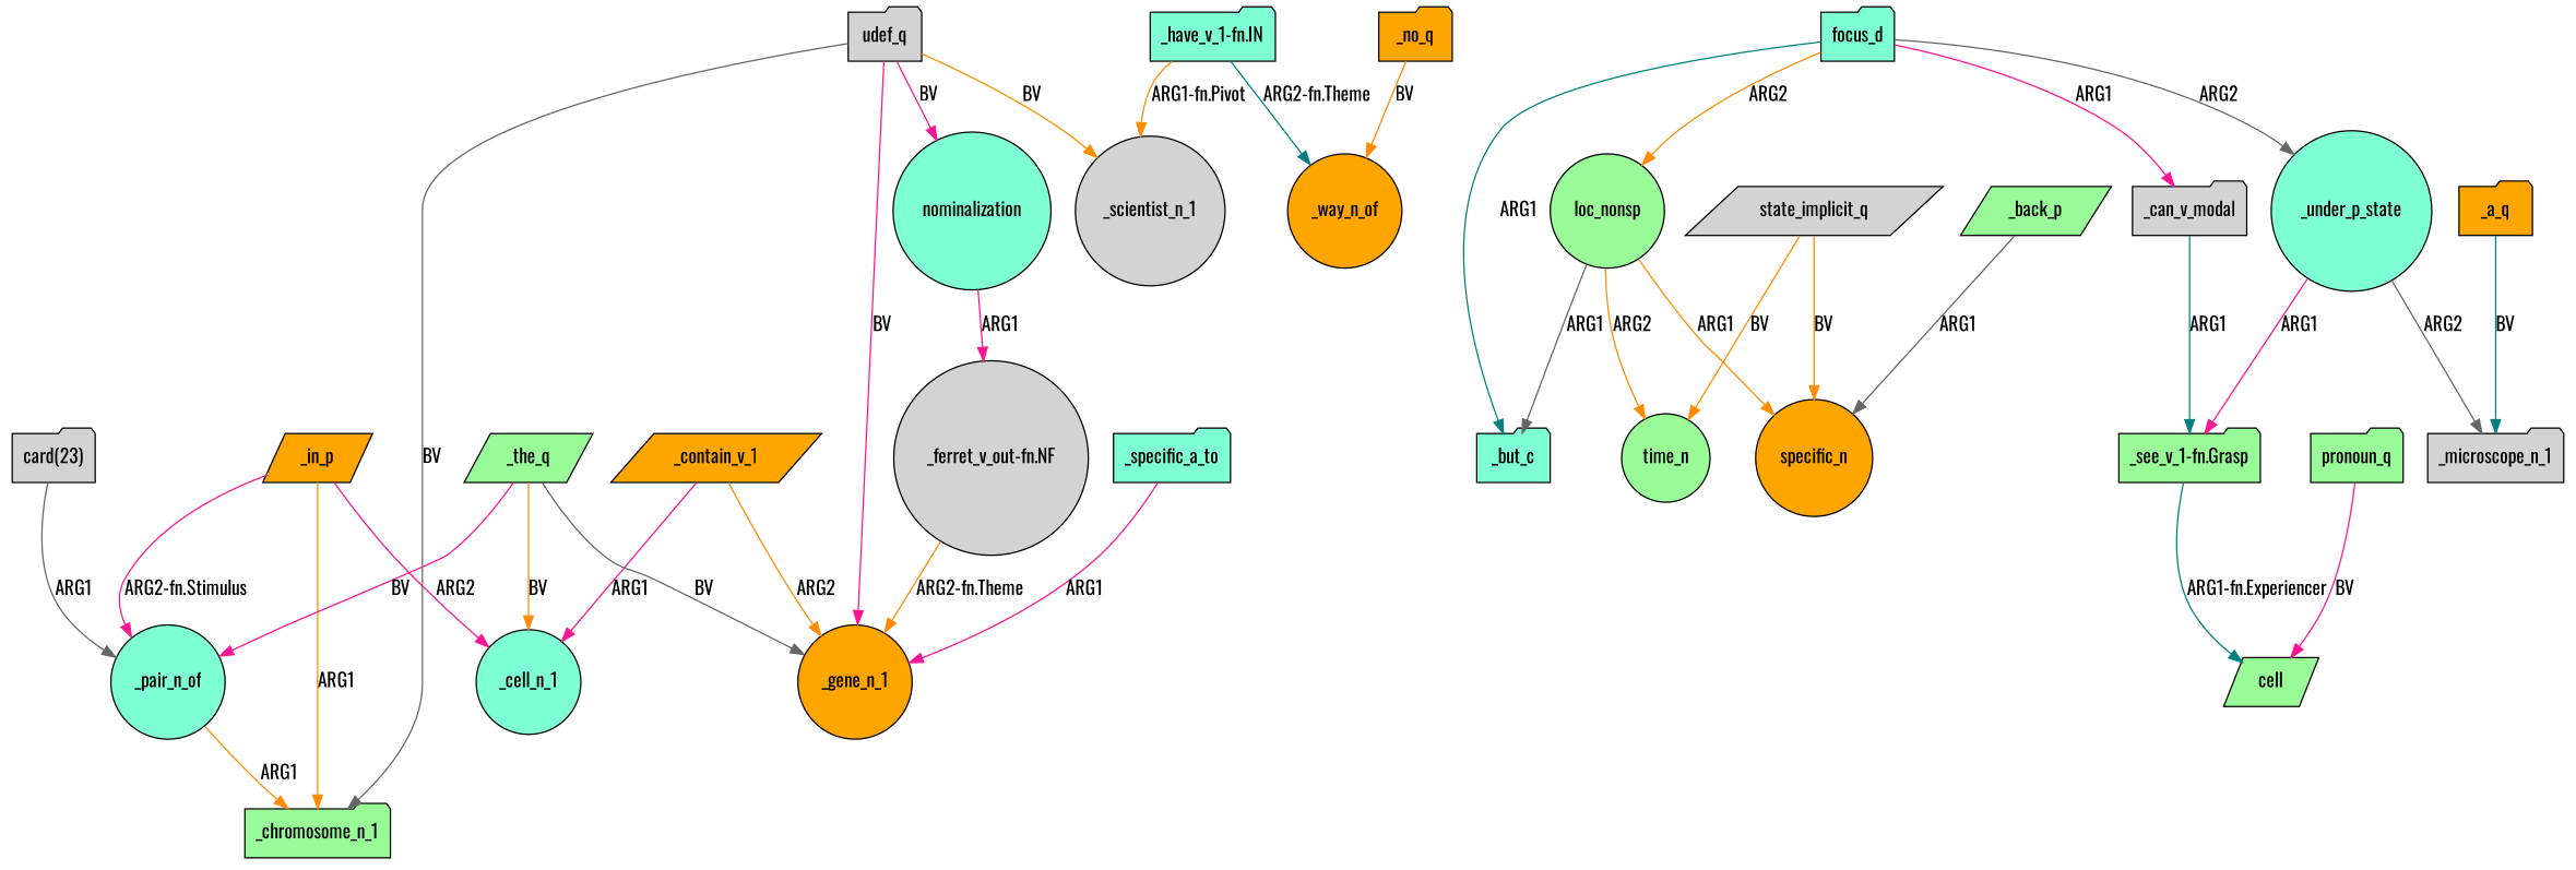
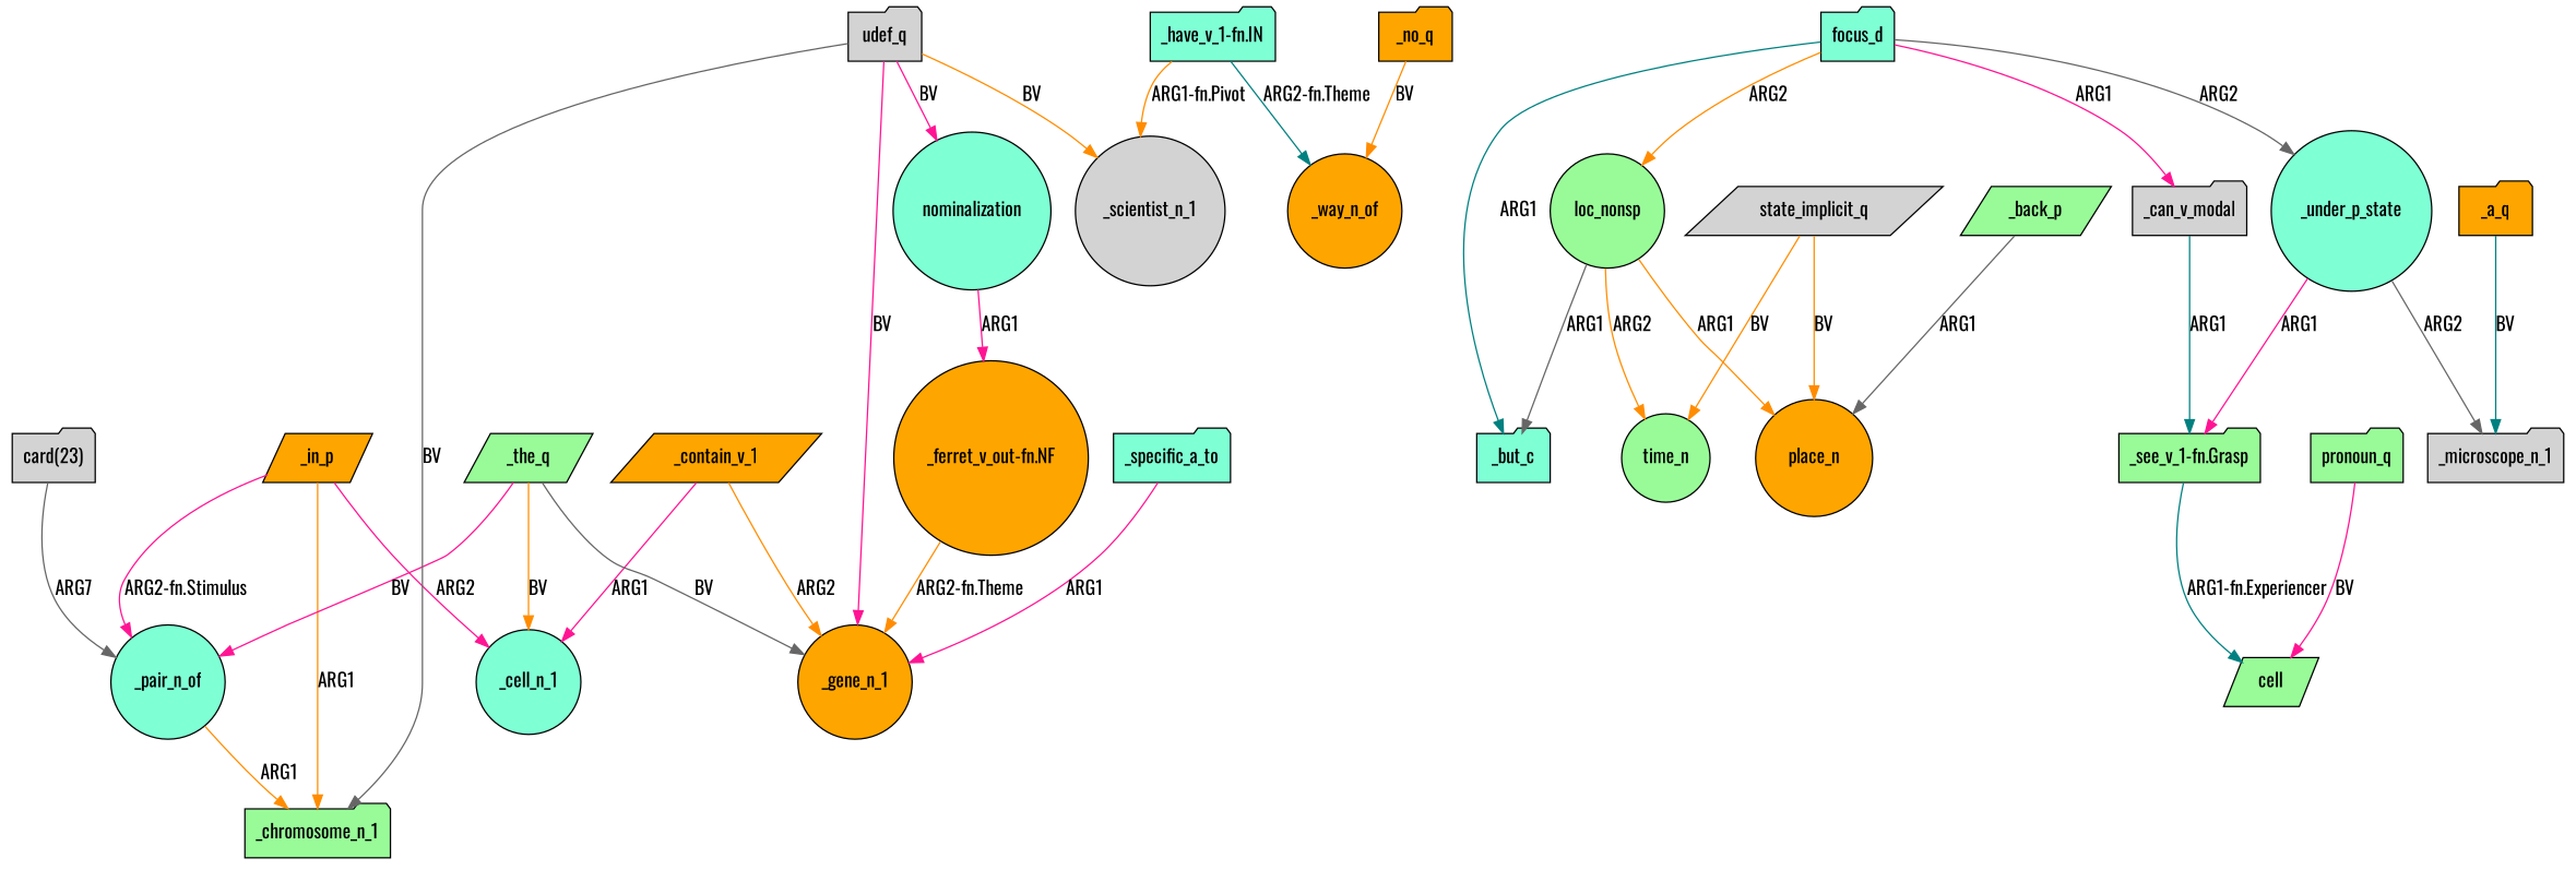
  digraph {
    fontname=Oswald
    node [fillcolor=orange fontname=Oswald shape=folder style=filled]
    edge [color=darkorange fontname=Oswald]
    _in_p [shape=parallelogram]
    _chromosome_n_1 [fillcolor=palegreen]
    _cell_n_1 [fillcolor=aquamarine shape=circle]
    _pair_n_of [fillcolor=aquamarine shape=circle]
    focus_d [fillcolor=aquamarine]
    loc_nonsp [fillcolor=palegreen shape=circle]
    _can_v_modal [fillcolor=lightgrey]
    _but_c [fillcolor=aquamarine]
    _under_p_state [fillcolor=aquamarine shape=circle]
-   place_n [shape=circle label=specific_n]
+   place_n [shape=circle]
    time_n [fillcolor=palegreen shape=circle]
    "_see_v_1-fn.Grasp" [fillcolor=palegreen]
    _microscope_n_1 [fillcolor=lightgrey]
    n14 [fillcolor=palegreen label=cell shape=parallelogram]
    "card(23)" [fillcolor=lightgrey]
    n16 [fillcolor=lightgrey label=state_implicit_q shape=parallelogram]
    _a_q
    _contain_v_1 [shape=parallelogram]
    _gene_n_1 [shape=circle]
    _the_q [fillcolor=palegreen shape=parallelogram]
    udef_q [fillcolor=lightgrey]
    nominalization [fillcolor=aquamarine shape=circle]
    _scientist_n_1 [fillcolor=lightgrey shape=circle]
-   "_ferret_v_out-fn.NF" [fillcolor=lightgrey shape=circle]
+   "_ferret_v_out-fn.NF" [shape=circle]
    pronoun_q [fillcolor=palegreen]
    _specific_a_to [fillcolor=aquamarine]
    _no_q
    _way_n_of [shape=circle]
    _back_p [fillcolor=palegreen shape=parallelogram]
    "_have_v_1-fn.IN" [fillcolor=aquamarine]
    _in_p -> _chromosome_n_1 [label=ARG1]
    _in_p -> _cell_n_1 [color=deeppink label=ARG2]
    _in_p -> _pair_n_of [color=deeppink label="ARG2-fn.Stimulus"]
    _pair_n_of -> _chromosome_n_1 [label=ARG1]
    focus_d -> loc_nonsp [label=ARG2]
    focus_d -> _can_v_modal [color=deeppink label=ARG1]
    focus_d -> _but_c [color=teal label=ARG1]
    focus_d -> _under_p_state [color=gray40 label=ARG2]
    loc_nonsp -> _but_c [color=gray40 label=ARG1]
    loc_nonsp -> place_n [label=ARG1]
    loc_nonsp -> time_n [label=ARG2]
    _can_v_modal -> "_see_v_1-fn.Grasp" [color=teal label=ARG1]
    _under_p_state -> "_see_v_1-fn.Grasp" [color=deeppink label=ARG1]
    _under_p_state -> _microscope_n_1 [color=gray40 label=ARG2]
    "_see_v_1-fn.Grasp" -> n14 [color=teal label="ARG1-fn.Experiencer"]
-   "card(23)" -> _pair_n_of [color=gray40 label=ARG1]
+   "card(23)" -> _pair_n_of [color=gray40 label=ARG7]
    n16 -> place_n [label=BV]
    n16 -> time_n [label=BV]
    _a_q -> _microscope_n_1 [color=teal label=BV]
    _contain_v_1 -> _cell_n_1 [color=deeppink label=ARG1]
    _contain_v_1 -> _gene_n_1 [label=ARG2]
    _the_q -> _cell_n_1 [label=BV]
    _the_q -> _pair_n_of [color=deeppink label=BV]
    _the_q -> _gene_n_1 [color=gray40 label=BV]
    udef_q -> _chromosome_n_1 [color=gray40 label=BV]
    udef_q -> _gene_n_1 [color=deeppink label=BV]
    udef_q -> nominalization [color=deeppink label=BV]
    udef_q -> _scientist_n_1 [label=BV]
    nominalization -> "_ferret_v_out-fn.NF" [color=deeppink label=ARG1]
    "_ferret_v_out-fn.NF" -> _gene_n_1 [label="ARG2-fn.Theme"]
    pronoun_q -> n14 [color=deeppink label=BV]
    _specific_a_to -> _gene_n_1 [color=deeppink label=ARG1]
    _no_q -> _way_n_of [label=BV]
    _back_p -> place_n [color=gray40 label=ARG1]
    "_have_v_1-fn.IN" -> _scientist_n_1 [label="ARG1-fn.Pivot"]
    "_have_v_1-fn.IN" -> _way_n_of [color=teal label="ARG2-fn.Theme"]
  }
